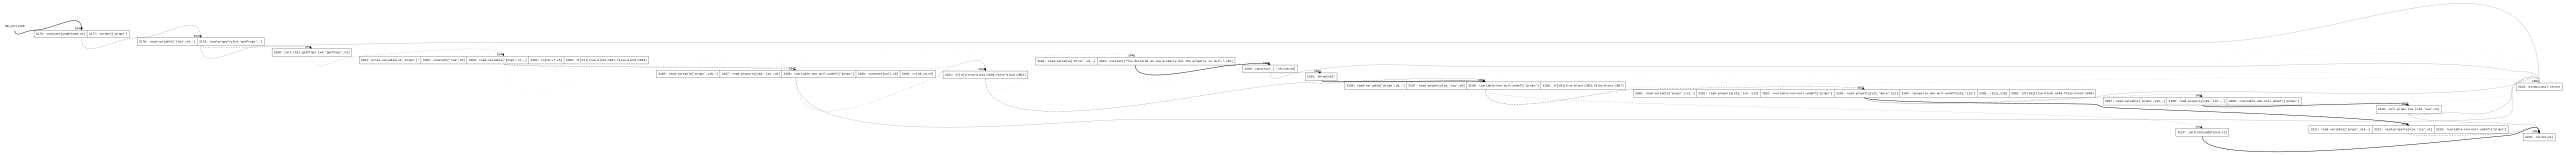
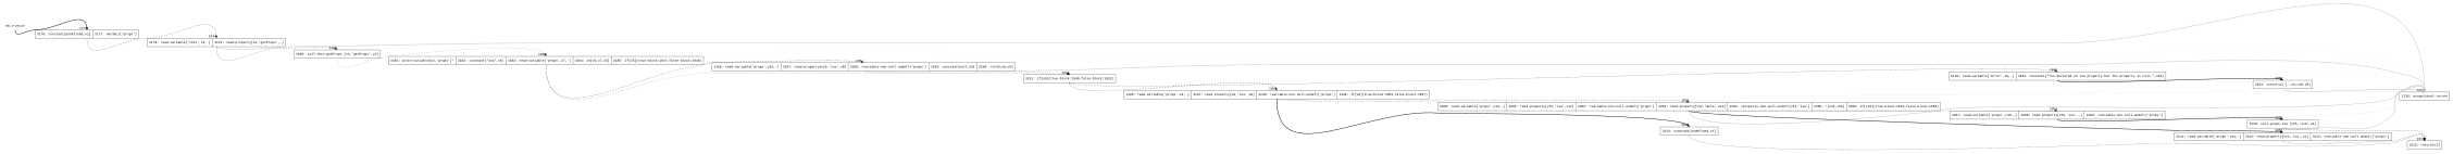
  digraph {
    fontname="Liberation Mono"
    rankdir=LR
    node [fontname="Liberation Mono" shape=record]
    edge [fontname="Liberation Mono" headport=n style=bold tailport=s]
-   BB_entry128 [shape=none]
+   BB_entry128 [shape=none label=BB_true128]
    n2 [label="{3176: constant[undefined,v1]|3177: vardecl['props']}"]
    n3 [label="{3178: read-variable['this',v4,-]|3179: read-property[v4,'getProps',-]}"]
    n4 [label="{3180: call-this.getProps [v4,'getProps',v2]}"]
    n5 [label="{3216: exceptional-return}"]
    n6 [label="{3181: write-variable[v2,'props']*|3182: constant[\"isa\",v6]|3183: read-variable['props',v7,-]|3184: in[v6,v7,v5]|3185: if[v5](true-block:1047,false-block:1048)}"]
    n7 [label="{3191: if[v5](true-block:1049,false-block:1052)}"]
    n8 [label="{3186: read-variable['props',v10,-]|3187: read-property[v10,'isa',v8]|3188: \<variable-non-null-undef\>['props']|3189: constant[null,v9]|3190: ==[v8,v9,v5]}"]
    n9 [label="{3192: read-variable['Error',v9,-]|3193: constant[\"You declared an isa property but the property is null.\",v10]}"]
    n10 [label="{3196: read-variable['props',v9,-]|3197: read-property[v9,'isa',v8]|3198: \<variable-non-null-undef\>['props']|3199: if[v8](true-block:1053,false-block:1057)}"]
    n11 [label="{3194: construct [-,v9,v10,v8]}"]
    n12 [label="{3200: read-variable['props',v13,-]|3201: read-property[v13,'isa',v12]|3202: \<variable-non-null-undef\>['props']|3203: read-property[v12,'meta',v11]|3204: \<property-non-null-undef\>[v13,'isa']|3205: ![v11,v10]|3206: if[v10](true-block:1054,false-block:1056)}"]
    n13 [label="{3214: constant[undefined,v1]}"]
-   n14 [label="{3195: throw[v8]*}"]
    n15 [label="{3207: read-variable['props',v15,-]|3208: read-property[v15,'isa',-]|3209: \<variable-non-null-undef\>['props']}"]
    n16 [label="{3211: read-variable['props',v14,-]|3212: read-property[v14,'isa',v1]|3213: \<variable-non-null-undef\>['props']}"]
    n17 [label="{3215: return[v1]}"]
    n18 [label="{3210: call-props.isa [v15,'isa',v1]}"]
    BB_entry128 -> n2 [headlabel="    1043"]
    n2 -> n3 [headlabel="      1044" style=dashed]
    n3 -> n4 [headlabel="      1045" style=dashed]
    n3 -> n5 [color=gray headlabel="      1059"]
    n4 -> n6 [headlabel="      1046" style=dotted]
    n6 -> n5 [color=gray style=dotted]
    n6 -> n7 [headlabel="      1048" style=dotted]
    n6 -> n8 [headlabel="      1047" style=dashed]
-   n7 -> n9 [headlabel="      1049" style=dashed color=gray]
+   n7 -> n9 [headlabel="      1049" style=dashed]
    n7 -> n10 [headlabel="      1052" style=dashed]
    n8 -> n5 [color=gray]
    n8 -> n7 [style=dotted]
    n9 -> n5 [color=gray style=dotted]
    n9 -> n11 [headlabel="      1050"]
    n10 -> n5 [color=gray style=dashed]
    n10 -> n12 [headlabel="      1053" style=dashed]
-   n10 -> n13 [headlabel="      1057" style=dotted]
+   n10 -> n13 [headlabel="      1057"]
    n11 -> n5 [color=gray]
-   n11 -> n14 [headlabel="      1051" style=dotted]
    n12 -> n5 [color=gray]
    n12 -> n15 [headlabel="      1054" style=dotted]
    n12 -> n16 [headlabel="      1056"]
-   n13 -> n17
-   n14 -> n5 [color=gray style=dotted]
-   n14 -> n10
+   n13 -> n17 [style=dashed]
    n15 -> n5 [color=gray style=dashed]
    n15 -> n18 [headlabel="      1055"]
    n16 -> n5 [color=gray style=dotted]
    n16 -> n17 [style=dashed]
    n18 -> n5 [color=gray]
    n18 -> n17 [headlabel="      1058" style=dashed]
  }
